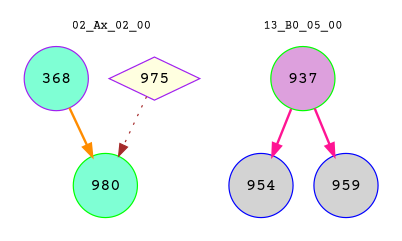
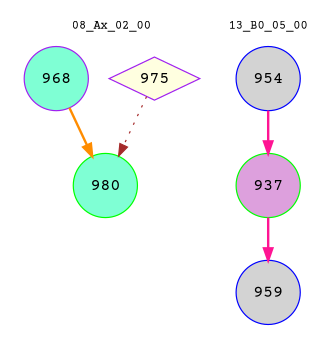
  digraph {
    fontname="Courier Prime"
    node [color=purple fillcolor=aquamarine fontname="Courier Prime" shape=circle style=filled]
    edge [color=deeppink fontname="Courier Prime" style=bold]
    n1 [fillcolor=lightyellow label=975 shape=diamond]
    n2 [color=green label=980]
-   n3 [label=368]
+   n3 [label=968]
    n4 [color=blue fillcolor=lightgrey label=954]
    n5 [color=green fillcolor=plum label=937]
    n6 [color=blue fillcolor=lightgrey label=959]
    subgraph cluster_1 {
      color=white
      fontsize=10
-     label="02_Ax_02_00"
+     label="08_Ax_02_00"
      n1
      n2
      n3
    }
    subgraph cluster_2 {
      color=white
      fontsize=10
      label="13_B0_05_00"
      n4
      n5
      n6
    }
    n1 -> n2 [color=brown style=dotted]
    n3 -> n2 [color=darkorange]
-   n5 -> n4
+   n4 -> n5
    n5 -> n6
  }
